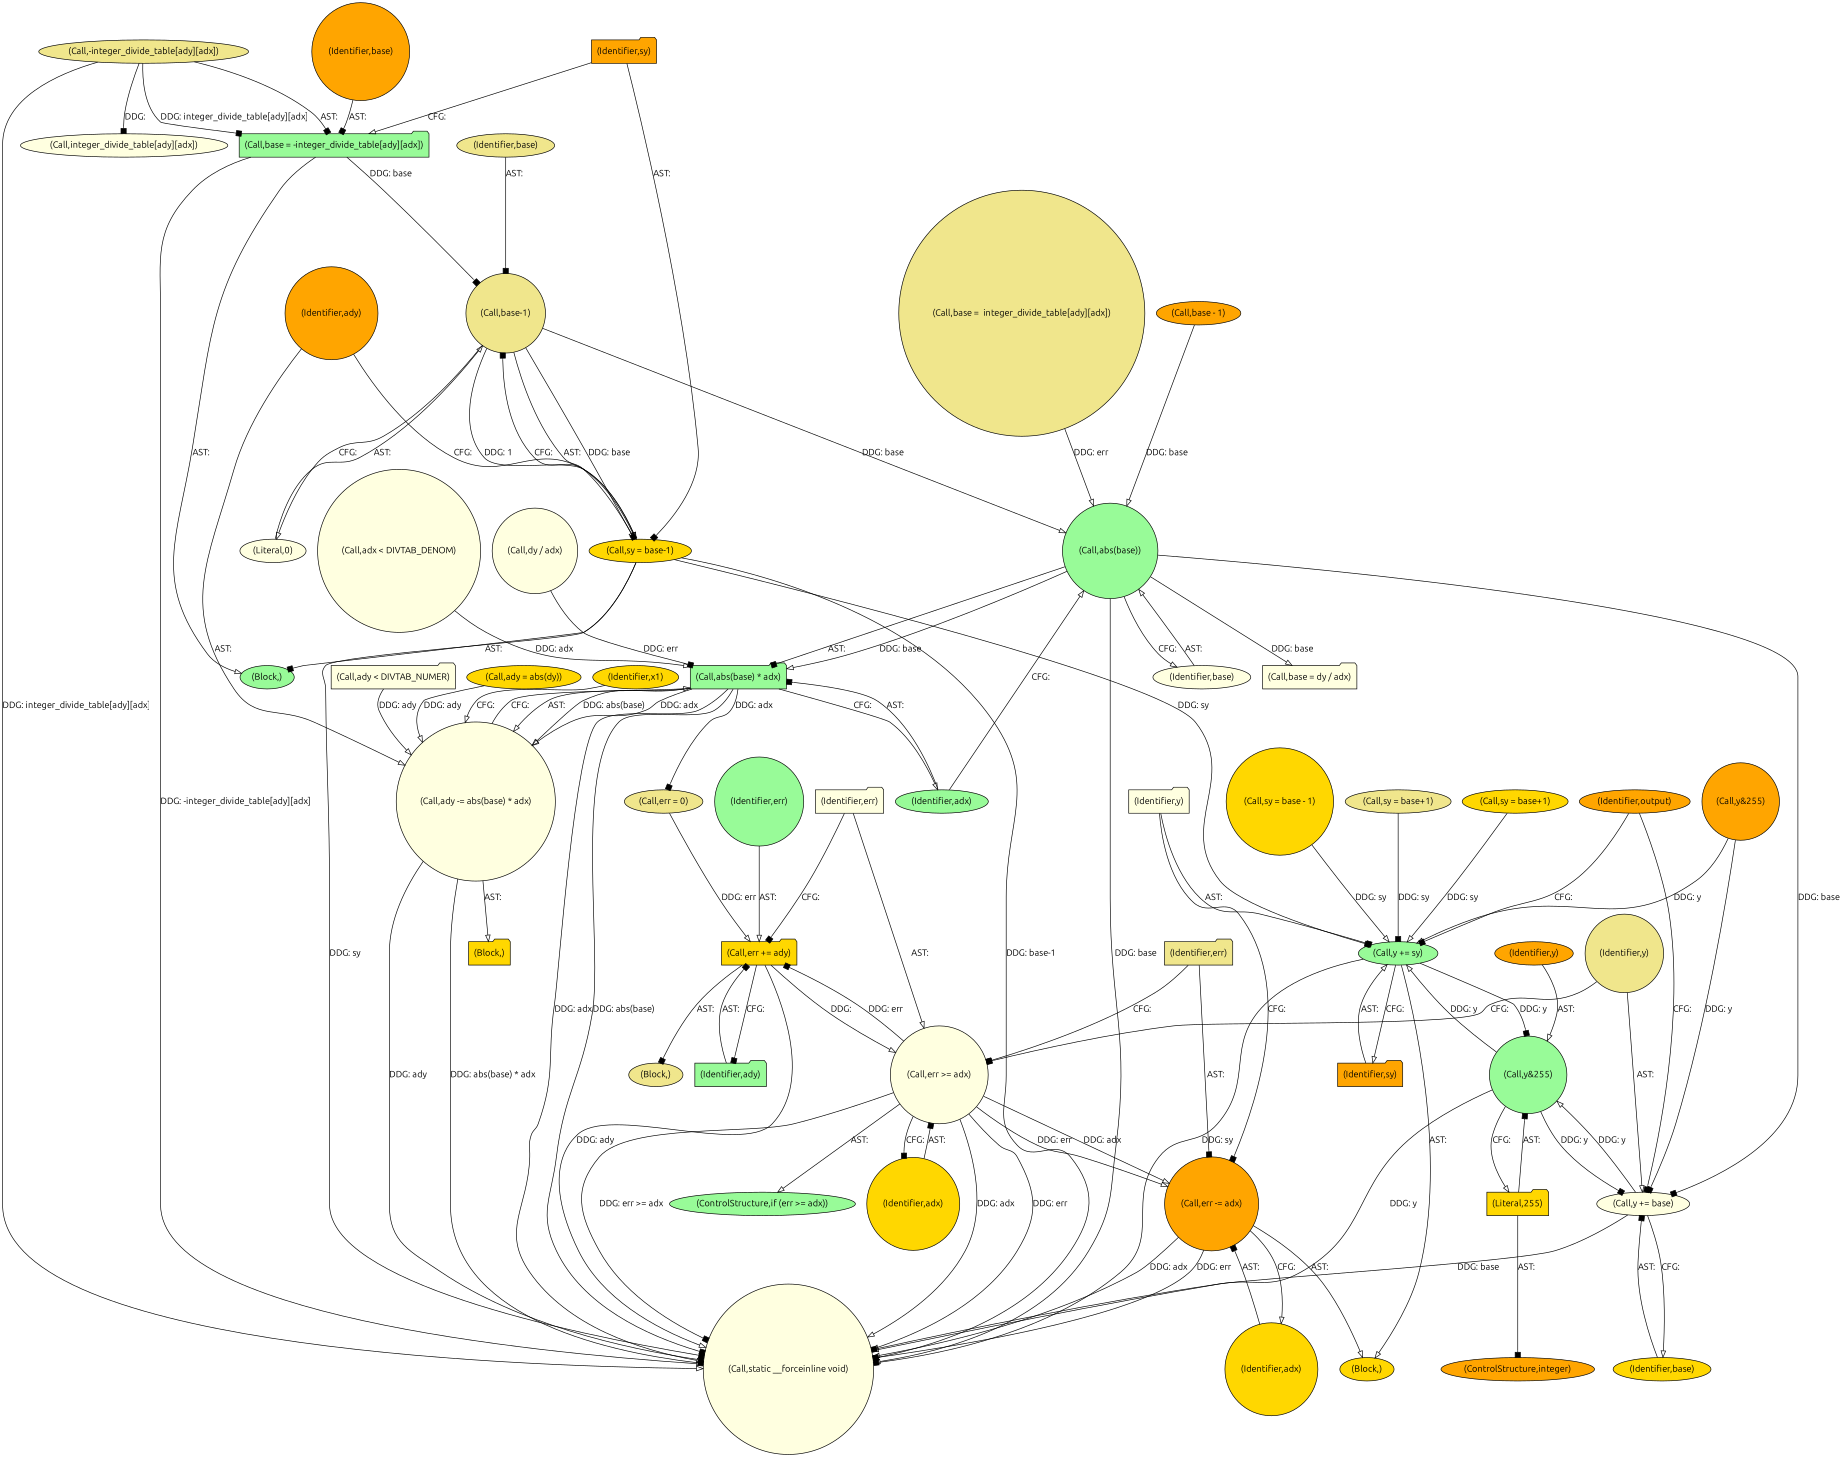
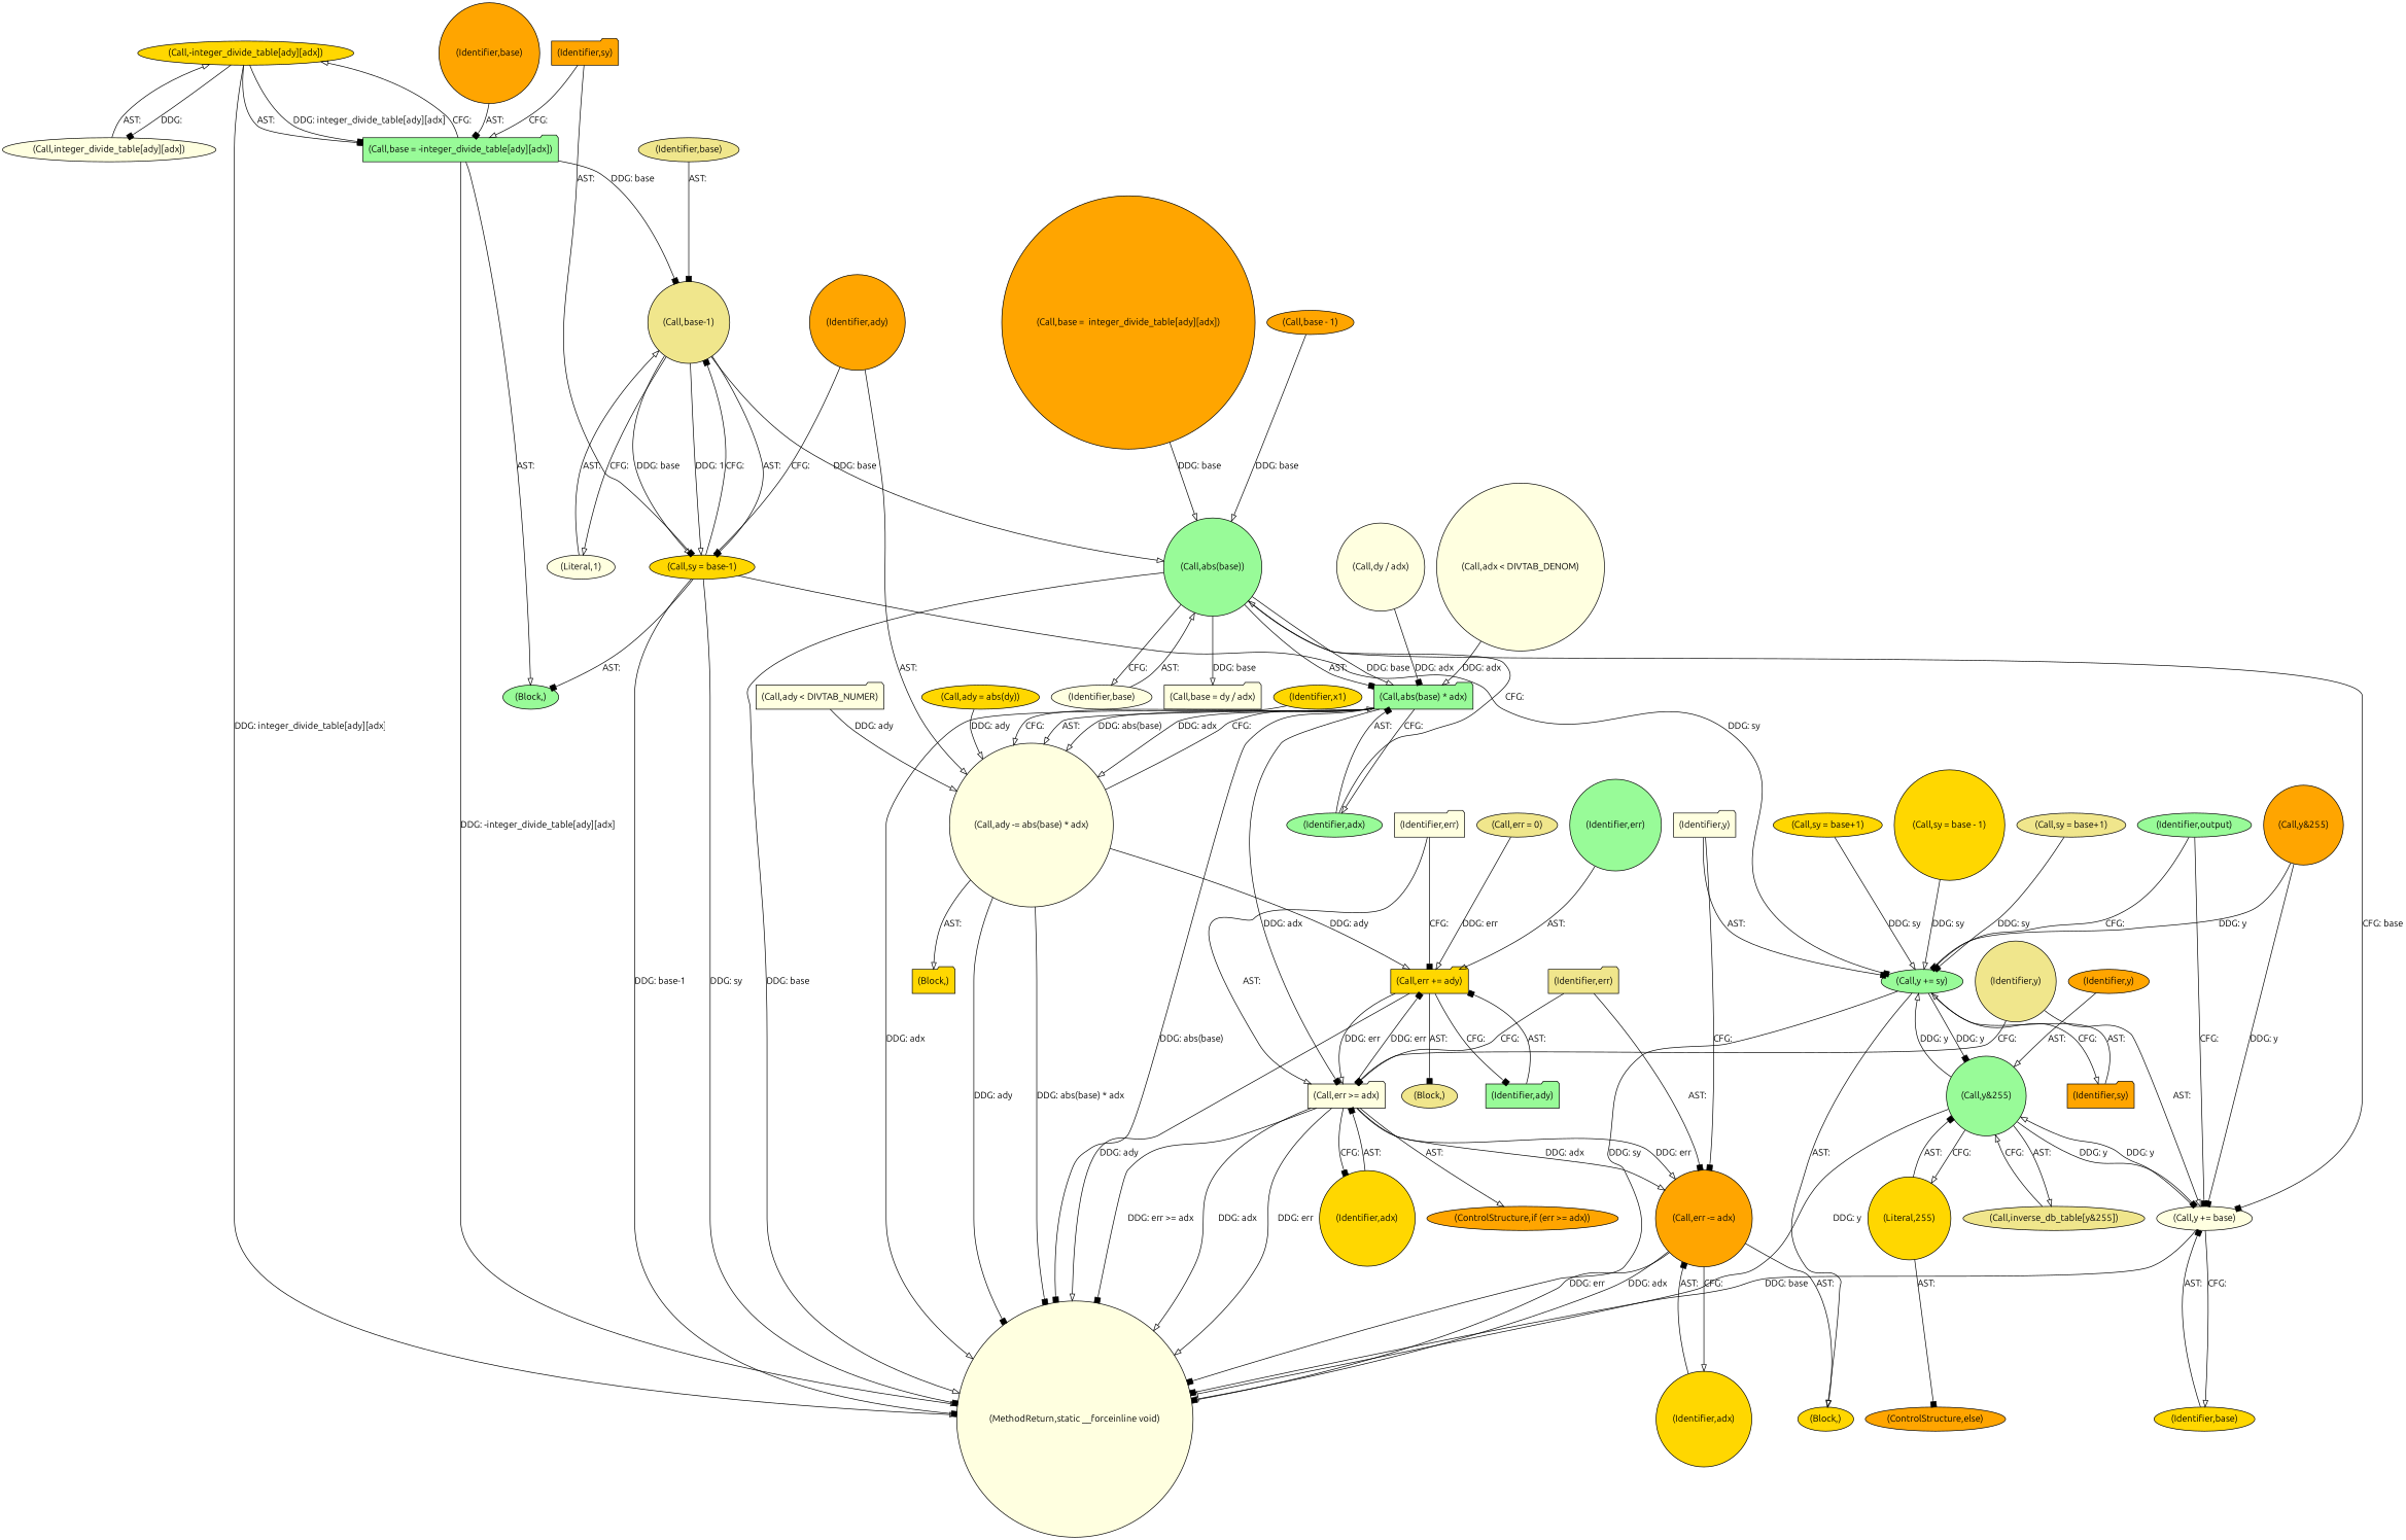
  digraph {
    fontname=Ubuntu
    node [fillcolor=lightyellow fontname=Ubuntu shape=ellipse style=filled]
    edge [arrowhead=onormal fontname=Ubuntu]
-   n1 [fillcolor=khaki label="(Call,-integer_divide_table[ady][adx])"]
+   n1 [fillcolor=gold label="(Call,-integer_divide_table[ady][adx])"]
    n2 [fillcolor=palegreen label="(Call,base = -integer_divide_table[ady][adx])" shape=folder]
    n3 [label="(Call,integer_divide_table[ady][adx])"]
-   n4 [label="(Call,static __forceinline void)" shape=circle]
+   n4 [label="(MethodReturn,static __forceinline void)" shape=circle]
    n5 [fillcolor=khaki label="(Call,base-1)" shape=circle]
    n6 [fillcolor=palegreen label="(Block,)"]
    n7 [fillcolor=gold label="(Call,sy = base-1)"]
    n8 [fillcolor=palegreen label="(Call,abs(base))" shape=circle]
-   n9 [label="(Literal,0)"]
+   n9 [label="(Literal,1)"]
    n10 [fillcolor=palegreen label="(Call,y += sy)"]
    n11 [label="(Call,y += base)"]
    n12 [fillcolor=palegreen label="(Call,abs(base) * adx)" shape=folder]
    n13 [label="(Identifier,base)"]
    n14 [label="(Call,base = dy / adx)" shape=folder]
    n15 [fillcolor=palegreen label="(Call,y&255)" shape=circle]
    n16 [fillcolor=orange label="(Identifier,sy)" shape=folder]
    n17 [fillcolor=gold label="(Block,)"]
-   n19 [fillcolor=gold label="(Literal,255)" shape=folder]
+   n18 [fillcolor=khaki label="(Call,inverse_db_table[y&255])"]
+   n19 [fillcolor=gold label="(Literal,255)" shape=circle]
    n20 [fillcolor=gold label="(Identifier,base)"]
-   n21 [fillcolor=orange label="(ControlStructure,integer)"]
+   n21 [fillcolor=orange label="(ControlStructure,else)"]
    n22 [label="(Call,ady -= abs(base) * adx)" shape=circle]
-   n23 [label="(Call,err >= adx)" shape=circle]
+   n23 [label="(Call,err >= adx)" shape=folder]
    n24 [fillcolor=palegreen label="(Identifier,adx)"]
    n25 [fillcolor=gold label="(Call,err += ady)" shape=folder]
    n26 [fillcolor=gold label="(Block,)" shape=folder]
    n27 [fillcolor=orange label="(Call,err -= adx)" shape=circle]
    n28 [fillcolor=gold label="(Identifier,adx)" shape=circle]
-   n29 [fillcolor=palegreen label="(ControlStructure,if (err >= adx))"]
+   n29 [fillcolor=orange label="(ControlStructure,if (err >= adx))"]
    n30 [fillcolor=khaki label="(Block,)"]
    n31 [fillcolor=palegreen label="(Identifier,ady)" shape=folder]
    n32 [fillcolor=gold label="(Identifier,adx)" shape=circle]
    n33 [fillcolor=khaki label="(Call,sy = base+1)"]
    n34 [fillcolor=orange label="(Call,y&255)" shape=circle]
    n35 [fillcolor=orange label="(Identifier,base)" shape=circle]
    n36 [label="(Call,adx < DIVTAB_DENOM)" shape=circle]
    n37 [fillcolor=orange label="(Identifier,sy)" shape=folder]
-   n38 [fillcolor=khaki label="(Call,base =  integer_divide_table[ady][adx])" shape=circle]
+   n38 [fillcolor=orange label="(Call,base =  integer_divide_table[ady][adx])" shape=circle]
    n39 [fillcolor=orange label="(Identifier,ady)" shape=circle]
    n40 [fillcolor=khaki label="(Call,err = 0)"]
-   n41 [fillcolor=orange label="(Identifier,output)"]
+   n41 [fillcolor=palegreen label="(Identifier,output)"]
    n42 [fillcolor=khaki label="(Identifier,base)"]
    n43 [fillcolor=khaki label="(Identifier,y)" shape=circle]
    n44 [fillcolor=palegreen label="(Identifier,err)" shape=circle]
    n45 [fillcolor=gold label="(Call,sy = base+1)"]
    n46 [label="(Call,dy / adx)" shape=circle]
    n47 [fillcolor=orange label="(Call,base - 1)"]
    n48 [fillcolor=orange label="(Identifier,y)"]
    n49 [fillcolor=khaki label="(Identifier,err)" shape=folder]
    n50 [fillcolor=gold label="(Call,sy = base - 1)" shape=circle]
    n51 [label="(Identifier,y)" shape=folder]
    n52 [label="(Identifier,err)" shape=folder]
    n53 [fillcolor=gold label="(Call,ady = abs(dy))"]
    n54 [fillcolor=gold label="(Identifier,x1)"]
    n55 [label="(Call,ady < DIVTAB_NUMER)" shape=folder]
    n1 -> n2 [arrowhead=box label="AST: "]
    n1 -> n2 [arrowhead=box label="DDG: integer_divide_table[ady][adx]"]
    n1 -> n3 [arrowhead=box label="DDG: "]
    n1 -> n4 [label="DDG: integer_divide_table[ady][adx]"]
+   n2 -> n1 [label="CFG: "]
    n2 -> n4 [label="DDG: -integer_divide_table[ady][adx]"]
    n2 -> n5 [arrowhead=box label="DDG: base"]
    n2 -> n6 [label="AST: "]
+   n3 -> n1 [label="AST: "]
    n5 -> n7 [arrowhead=box label="AST: "]
    n5 -> n7 [label="DDG: base"]
    n5 -> n7 [label="DDG: 1"]
    n5 -> n8 [label="DDG: base"]
    n5 -> n9 [label="CFG: "]
    n7 -> n4 [arrowhead=box label="DDG: base-1"]
    n7 -> n4 [arrowhead=box label="DDG: sy"]
    n7 -> n5 [arrowhead=box label="CFG: "]
    n7 -> n6 [arrowhead=box label="AST: "]
    n7 -> n10 [arrowhead=box label="DDG: sy"]
    n8 -> n4 [label="DDG: base"]
-   n8 -> n11 [arrowhead=box label="DDG: base"]
+   n8 -> n11 [arrowhead=box label="CFG: base"]
    n8 -> n12 [arrowhead=box label="AST: "]
    n8 -> n12 [label="DDG: base"]
    n8 -> n13 [label="CFG: "]
    n8 -> n14 [label="DDG: base"]
    n9 -> n5 [label="AST: "]
    n10 -> n4 [arrowhead=box label="DDG: sy"]
    n10 -> n15 [arrowhead=box label="DDG: y"]
    n10 -> n16 [label="CFG: "]
    n10 -> n17 [label="AST: "]
    n11 -> n4 [arrowhead=box label="DDG: base"]
    n11 -> n15 [label="DDG: y"]
    n11 -> n20 [label="CFG: "]
    n12 -> n4 [label="DDG: adx"]
    n12 -> n4 [arrowhead=box label="DDG: abs(base)"]
    n12 -> n22 [label="AST: "]
    n12 -> n22 [label="DDG: abs(base)"]
    n12 -> n22 [label="DDG: adx"]
-   n12 -> n40 [arrowhead=box label="DDG: adx"]
+   n12 -> n23 [arrowhead=box label="DDG: adx"]
    n12 -> n24 [label="CFG: "]
    n13 -> n8 [label="AST: "]
    n15 -> n4 [label="DDG: y"]
    n15 -> n10 [label="DDG: y"]
    n15 -> n11 [arrowhead=box label="DDG: y"]
+   n15 -> n18 [label="AST: "]
    n15 -> n19 [label="CFG: "]
    n16 -> n10 [label="AST: "]
+   n18 -> n15 [label="CFG: "]
    n19 -> n15 [arrowhead=box label="AST: "]
    n19 -> n21 [arrowhead=box label="AST: "]
    n20 -> n11 [arrowhead=box label="AST: "]
    n22 -> n4 [arrowhead=box label="DDG: ady"]
    n22 -> n4 [arrowhead=box label="DDG: abs(base) * adx"]
    n22 -> n12 [label="CFG: "]
+   n22 -> n25 [label="DDG: ady"]
    n22 -> n26 [label="AST: "]
    n23 -> n4 [arrowhead=box label="DDG: err >= adx"]
    n23 -> n4 [label="DDG: adx"]
    n23 -> n4 [label="DDG: err"]
    n23 -> n25 [arrowhead=box label="DDG: err"]
    n23 -> n27 [label="DDG: adx"]
    n23 -> n27 [label="DDG: err"]
    n23 -> n28 [arrowhead=box label="CFG: "]
    n23 -> n29 [label="AST: "]
    n24 -> n8 [label="CFG: "]
    n24 -> n12 [arrowhead=box label="AST: "]
    n25 -> n4 [label="DDG: ady"]
-   n25 -> n23 [label="DDG: "]
+   n25 -> n23 [label="DDG: err"]
    n25 -> n30 [arrowhead=box label="AST: "]
    n25 -> n31 [arrowhead=box label="CFG: "]
    n27 -> n4 [label="DDG: adx"]
    n27 -> n4 [arrowhead=box label="DDG: err"]
    n27 -> n17 [label="AST: "]
    n27 -> n32 [label="CFG: "]
    n28 -> n23 [arrowhead=box label="AST: "]
    n31 -> n25 [arrowhead=box label="AST: "]
    n32 -> n27 [arrowhead=box label="AST: "]
    n33 -> n10 [arrowhead=box label="DDG: sy"]
    n34 -> n10 [label="DDG: y"]
    n34 -> n11 [arrowhead=box label="DDG: y"]
    n35 -> n2 [arrowhead=box label="AST: "]
    n36 -> n12 [label="DDG: adx"]
    n37 -> n2 [label="CFG: "]
    n37 -> n7 [arrowhead=box label="AST: "]
-   n38 -> n8 [label="DDG: err"]
+   n38 -> n8 [label="DDG: base"]
    n39 -> n7 [label="CFG: "]
    n39 -> n22 [label="AST: "]
    n40 -> n25 [label="DDG: err"]
    n41 -> n10 [arrowhead=box label="CFG: "]
    n41 -> n11 [arrowhead=box label="CFG: "]
    n42 -> n5 [arrowhead=box label="AST: "]
    n43 -> n11 [label="AST: "]
    n43 -> n23 [arrowhead=box label="CFG: "]
    n44 -> n25 [label="AST: "]
    n45 -> n10 [label="DDG: sy"]
-   n46 -> n12 [arrowhead=box label="DDG: err"]
+   n46 -> n12 [arrowhead=box label="DDG: adx"]
    n47 -> n8 [label="DDG: base"]
    n48 -> n15 [label="AST: "]
    n49 -> n23 [arrowhead=box label="CFG: "]
    n49 -> n27 [arrowhead=box label="AST: "]
    n50 -> n10 [label="DDG: sy"]
    n51 -> n10 [arrowhead=box label="AST: "]
    n51 -> n27 [arrowhead=box label="CFG: "]
    n52 -> n23 [label="AST: "]
    n52 -> n25 [arrowhead=box label="CFG: "]
    n53 -> n22 [label="DDG: ady"]
    n54 -> n22 [label="CFG: "]
    n55 -> n22 [label="DDG: ady"]
  }
